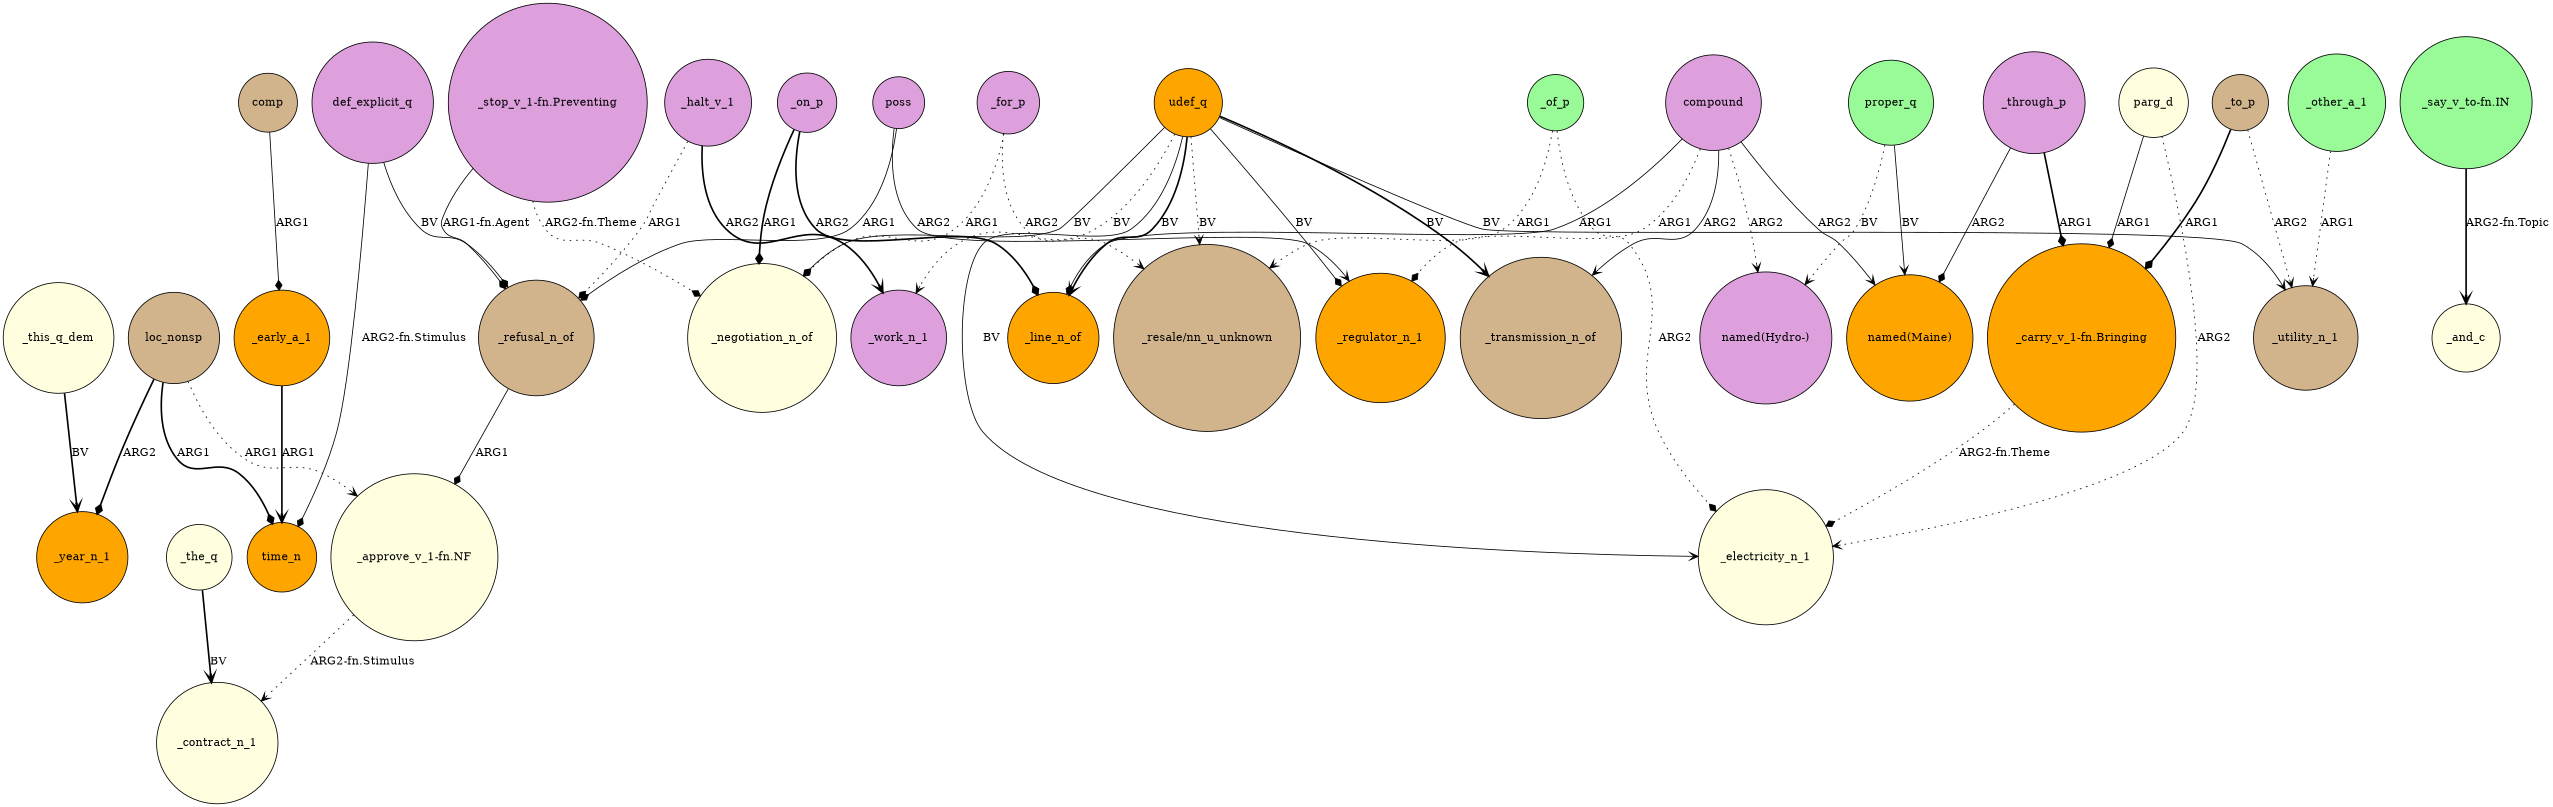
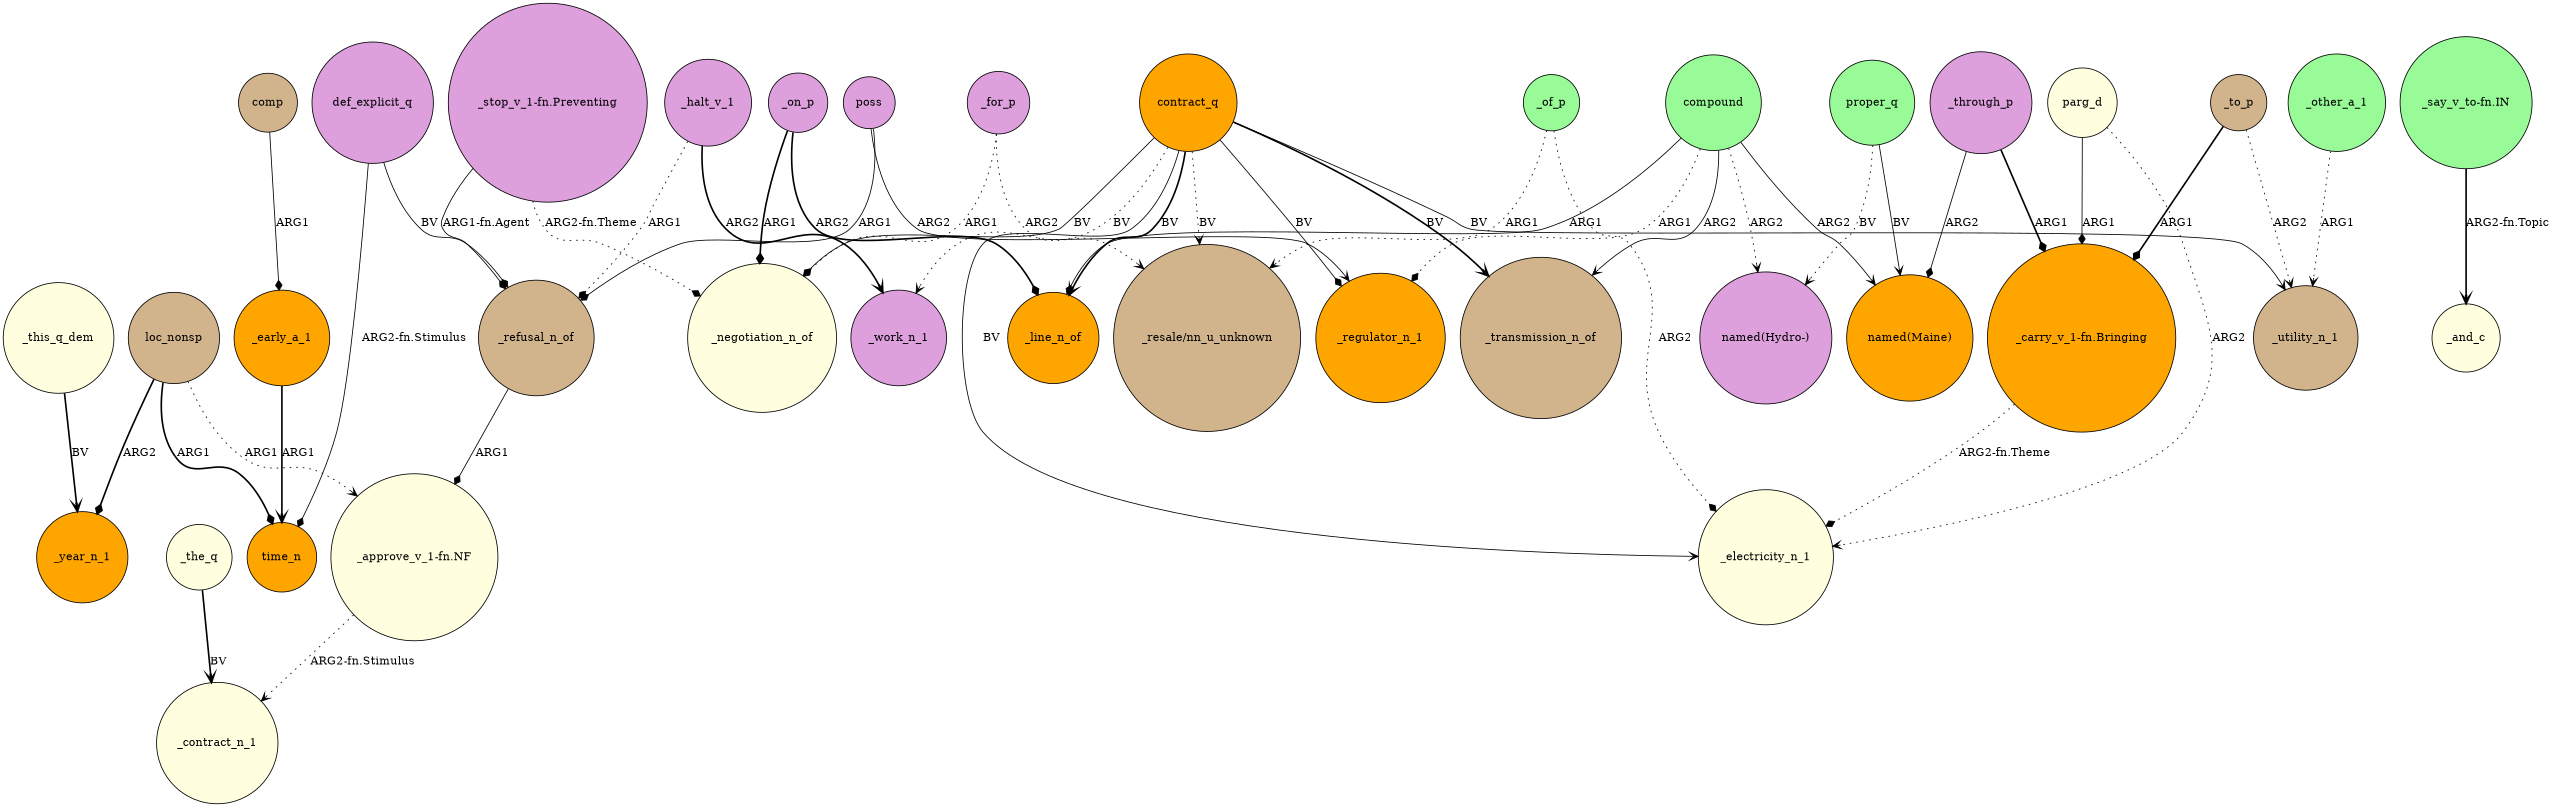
  digraph {
    node [fillcolor=plum shape=circle style=filled]
    edge [arrowhead=vee style=solid]
-   udef_q [fillcolor=orange]
+   udef_q [fillcolor=orange label=contract_q]
    _negotiation_n_of [fillcolor=lightyellow]
    _transmission_n_of [fillcolor=tan]
    _electricity_n_1 [fillcolor=lightyellow]
    _line_n_of [fillcolor=orange]
    _work_n_1
    _utility_n_1 [fillcolor=tan]
    "_resale/nn_u_unknown" [fillcolor=tan]
    _regulator_n_1 [fillcolor=orange]
    time_n [fillcolor=orange]
    def_explicit_q
    _refusal_n_of [fillcolor=tan]
    "_approve_v_1-fn.NF" [fillcolor=lightyellow]
    _contract_n_1 [fillcolor=lightyellow]
    "_carry_v_1-fn.Bringing" [fillcolor=orange]
    _on_p
-   compound
+   compound [fillcolor=palegreen]
    "named(Hydro-)"
    "named(Maine)" [fillcolor=orange]
    proper_q [fillcolor=palegreen]
    _halt_v_1
    poss
    _for_p
    loc_nonsp [fillcolor=tan]
    _year_n_1 [fillcolor=orange]
    "_say_v_to-fn.IN" [fillcolor=palegreen]
    _and_c [fillcolor=lightyellow]
    _the_q [fillcolor=lightyellow]
    _through_p
    _of_p [fillcolor=palegreen]
    _to_p [fillcolor=tan]
    _early_a_1 [fillcolor=orange]
    "_stop_v_1-fn.Preventing"
    _other_a_1 [fillcolor=palegreen]
    parg_d [fillcolor=lightyellow]
    comp [fillcolor=tan]
    _this_q_dem [fillcolor=lightyellow]
    udef_q -> _negotiation_n_of [arrowhead=diamond label=BV]
    udef_q -> _transmission_n_of [label=BV style=bold]
    udef_q -> _electricity_n_1 [label=BV]
    udef_q -> _line_n_of [label=BV style=bold]
    udef_q -> _work_n_1 [label=BV style=dotted]
    udef_q -> _utility_n_1 [label=BV]
    udef_q -> "_resale/nn_u_unknown" [label=BV style=dotted]
    udef_q -> _regulator_n_1 [arrowhead=diamond label=BV]
    def_explicit_q -> time_n [arrowhead=diamond label="ARG2-fn.Stimulus"]
    def_explicit_q -> _refusal_n_of [arrowhead=diamond label=BV]
    _refusal_n_of -> "_approve_v_1-fn.NF" [arrowhead=diamond label=ARG1]
    "_approve_v_1-fn.NF" -> _contract_n_1 [label="ARG2-fn.Stimulus" style=dotted]
    "_carry_v_1-fn.Bringing" -> _electricity_n_1 [arrowhead=diamond label="ARG2-fn.Theme" style=dotted]
    _on_p -> _negotiation_n_of [arrowhead=diamond label=ARG1 style=bold]
    _on_p -> _line_n_of [arrowhead=diamond label=ARG2 style=bold]
    compound -> _transmission_n_of [label=ARG2]
    compound -> _line_n_of [arrowhead=diamond label=ARG1]
    compound -> _regulator_n_1 [arrowhead=diamond label=ARG1 style=dotted]
    compound -> "named(Hydro-)" [label=ARG2 style=dotted]
    compound -> "named(Maine)" [label=ARG2]
    proper_q -> "named(Hydro-)" [label=BV style=dotted]
    proper_q -> "named(Maine)" [label=BV]
    _halt_v_1 -> _work_n_1 [label=ARG2 style=bold]
    _halt_v_1 -> _refusal_n_of [arrowhead=diamond label=ARG1 style=dotted]
    poss -> _regulator_n_1 [label=ARG2]
    poss -> _refusal_n_of [arrowhead=diamond label=ARG1]
    _for_p -> _negotiation_n_of [arrowhead=diamond label=ARG1 style=dotted]
    _for_p -> "_resale/nn_u_unknown" [label=ARG2 style=dotted]
    loc_nonsp -> time_n [arrowhead=diamond label=ARG1 style=bold]
    loc_nonsp -> "_approve_v_1-fn.NF" [label=ARG1 style=dotted]
    loc_nonsp -> _year_n_1 [arrowhead=diamond label=ARG2 style=bold]
    "_say_v_to-fn.IN" -> _and_c [label="ARG2-fn.Topic" style=bold]
    _the_q -> _contract_n_1 [label=BV style=bold]
    _through_p -> "_carry_v_1-fn.Bringing" [arrowhead=diamond label=ARG1 style=bold]
    _through_p -> "named(Maine)" [arrowhead=diamond label=ARG2]
    _of_p -> _electricity_n_1 [arrowhead=diamond label=ARG2 style=dotted]
    _of_p -> "_resale/nn_u_unknown" [label=ARG1 style=dotted]
    _to_p -> _utility_n_1 [label=ARG2 style=dotted]
    _to_p -> "_carry_v_1-fn.Bringing" [arrowhead=diamond label=ARG1 style=bold]
    _early_a_1 -> time_n [label=ARG1 style=bold]
    "_stop_v_1-fn.Preventing" -> _negotiation_n_of [arrowhead=diamond label="ARG2-fn.Theme" style=dotted]
    "_stop_v_1-fn.Preventing" -> _refusal_n_of [arrowhead=diamond label="ARG1-fn.Agent"]
    _other_a_1 -> _utility_n_1 [label=ARG1 style=dotted]
    parg_d -> _electricity_n_1 [label=ARG2 style=dotted]
    parg_d -> "_carry_v_1-fn.Bringing" [arrowhead=diamond label=ARG1]
    comp -> _early_a_1 [arrowhead=diamond label=ARG1]
    _this_q_dem -> _year_n_1 [label=BV style=bold]
  }
